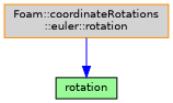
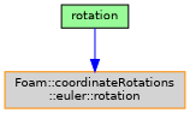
  digraph {
    rankdir=TB
    node [fontname=Helvetica fontsize=10 shape=box style=filled]
    n1 [color=black fillcolor=palegreen fontcolor=black height=0.2 label=rotation width=0.4]
    n2 [color=darkorange fillcolor=lightgrey height=0.2 label="Foam::coordinateRotations\l::euler::rotation" width=0.4]
-   n2 -> n1 [color=blue fontname=Helvetica fontsize=10 labelfontname=Helvetica labelfontsize=10 style=solid arrowhead=normal]
+   n1 -> n2 [color=blue fontname=Helvetica fontsize=10 labelfontname=Helvetica labelfontsize=10 style=solid arrowhead=normal]
  }
